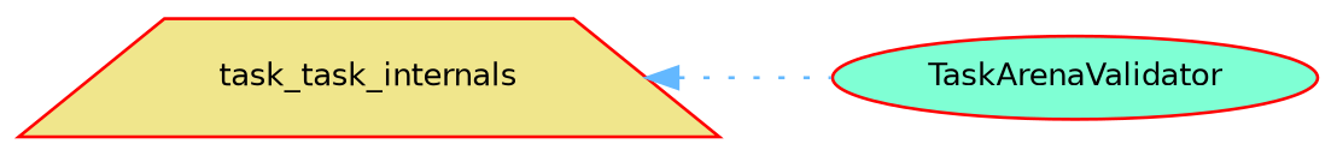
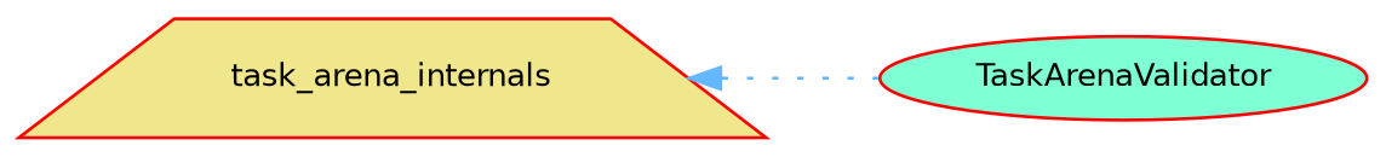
  digraph {
    rankdir=LR
    node [color=red fontname=Helvetica fontsize=10 style=filled]
-   n1 [fillcolor=khaki height=0.2 label=task_task_internals shape=trapezium width=0.4]
+   n1 [fillcolor=khaki height=0.2 label=task_arena_internals shape=trapezium width=0.4]
    n2 [fillcolor=aquamarine height=0.2 label=TaskArenaValidator shape=ellipse width=0.4]
    n1 -> n2 [color=steelblue1 dir=back fontname=Helvetica fontsize=10 labelfontname=Helvetica labelfontsize=10 style=dotted]
  }
